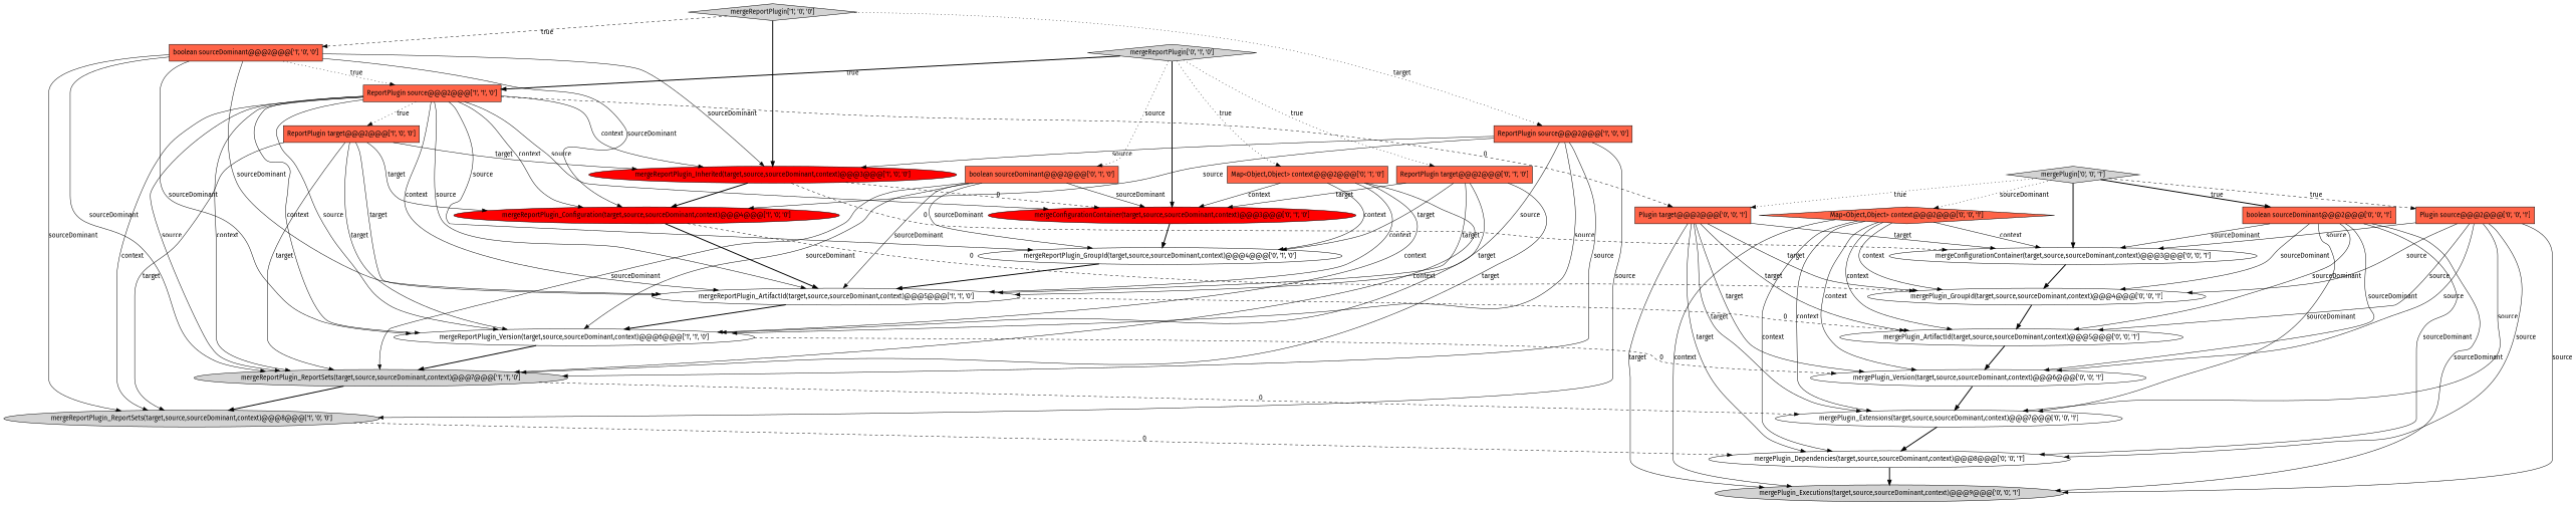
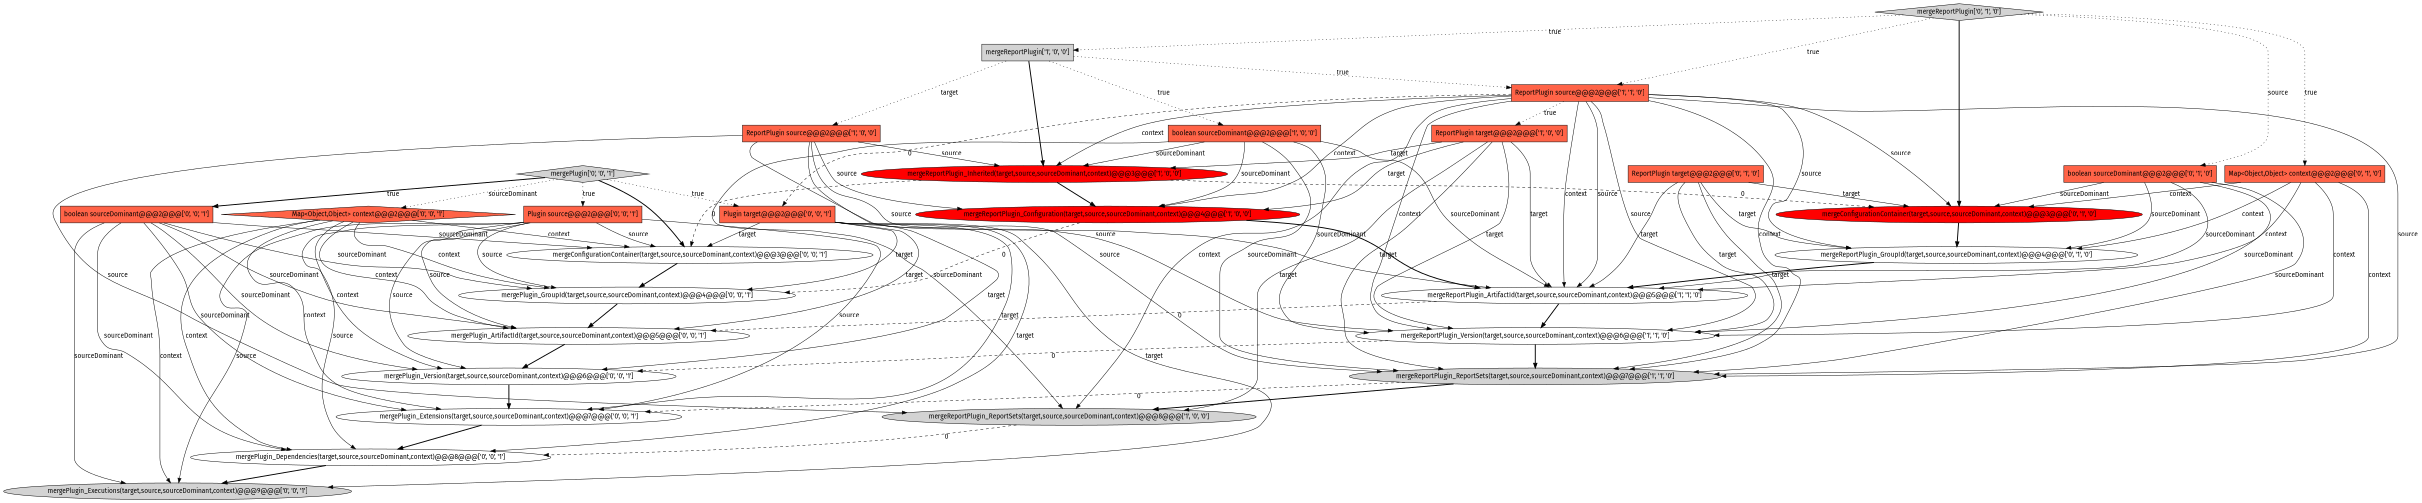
  digraph {
    fontname="Fira Sans"
    node [fillcolor=tomato fontname="Fira Sans" shape=ellipse style=filled]
    edge [fontname="Fira Sans" style=solid]
    n1 [label="Map<Object,Object> context@@@2@@@['0', '0', '1']" shape=diamond]
    n2 [fillcolor=white label="mergePlugin_Version(target,source,sourceDominant,context)@@@6@@@['0', '0', '1']"]
    n3 [fillcolor=lightgray label="mergePlugin_Executions(target,source,sourceDominant,context)@@@9@@@['0', '0', '1']"]
    n4 [fillcolor=white label="mergePlugin_Dependencies(target,source,sourceDominant,context)@@@8@@@['0', '0', '1']"]
    n5 [fillcolor=white label="mergePlugin_GroupId(target,source,sourceDominant,context)@@@4@@@['0', '0', '1']"]
    n6 [fillcolor=white label="mergeConfigurationContainer(target,source,sourceDominant,context)@@@3@@@['0', '0', '1']"]
    n7 [fillcolor=white label="mergePlugin_Extensions(target,source,sourceDominant,context)@@@7@@@['0', '0', '1']"]
    n8 [fillcolor=white label="mergePlugin_ArtifactId(target,source,sourceDominant,context)@@@5@@@['0', '0', '1']"]
    n9 [label="Plugin target@@@2@@@['0', '0', '1']" shape=box]
    n10 [fillcolor=lightgray label="mergePlugin['0', '0', '1']" shape=diamond]
    n11 [label="boolean sourceDominant@@@2@@@['0', '0', '1']" shape=box]
    n12 [label="Plugin source@@@2@@@['0', '0', '1']" shape=box]
-   n13 [fillcolor=lightgray label="mergeReportPlugin['1', '0', '0']" shape=diamond]
+   n13 [fillcolor=lightgray label="mergeReportPlugin['1', '0', '0']" shape=box]
    n14 [label="ReportPlugin source@@@2@@@['1', '1', '0']" shape=box]
    n15 [fillcolor=red label="mergeReportPlugin_Inherited(target,source,sourceDominant,context)@@@3@@@['1', '0', '0']"]
    n16 [label="boolean sourceDominant@@@2@@@['1', '0', '0']" shape=box]
    n17 [label="ReportPlugin source@@@2@@@['1', '0', '0']" shape=box]
    n18 [label="ReportPlugin target@@@2@@@['1', '0', '0']" shape=box]
    n19 [fillcolor=white label="mergeReportPlugin_GroupId(target,source,sourceDominant,context)@@@4@@@['0', '1', '0']"]
    n20 [fillcolor=white label="mergeReportPlugin_ArtifactId(target,source,sourceDominant,context)@@@5@@@['1', '1', '0']"]
    n21 [fillcolor=white label="mergeReportPlugin_Version(target,source,sourceDominant,context)@@@6@@@['1', '1', '0']"]
    n22 [fillcolor=lightgray label="mergeReportPlugin_ReportSets(target,source,sourceDominant,context)@@@7@@@['1', '1', '0']"]
    n23 [fillcolor=lightgray label="mergeReportPlugin_ReportSets(target,source,sourceDominant,context)@@@8@@@['1', '0', '0']"]
    n24 [fillcolor=red label="mergeConfigurationContainer(target,source,sourceDominant,context)@@@3@@@['0', '1', '0']"]
    n25 [fillcolor=red label="mergeReportPlugin_Configuration(target,source,sourceDominant,context)@@@4@@@['1', '0', '0']"]
    n26 [label="Map<Object,Object> context@@@2@@@['0', '1', '0']" shape=box]
    n27 [label="ReportPlugin target@@@2@@@['0', '1', '0']" shape=box]
    n28 [fillcolor=lightgray label="mergeReportPlugin['0', '1', '0']" shape=diamond]
    n29 [label="boolean sourceDominant@@@2@@@['0', '1', '0']" shape=box]
    n1 -> n2 [label=context]
    n1 -> n3 [label=context]
    n1 -> n4 [label=context]
    n1 -> n5 [label=context]
    n1 -> n6 [label=context]
    n1 -> n7 [label=context]
    n1 -> n8 [label=context]
    n2 -> n7 [style=bold]
    n4 -> n3 [style=bold]
    n5 -> n8 [style=bold]
    n6 -> n5 [style=bold]
    n7 -> n4 [style=bold]
    n8 -> n2 [style=bold]
    n9 -> n2 [label=target]
    n9 -> n3 [label=target]
    n9 -> n4 [label=target]
    n9 -> n5 [label=target]
    n9 -> n6 [label=target]
    n9 -> n7 [label=target]
    n9 -> n8 [label=target]
    n10 -> n1 [label=sourceDominant style=dotted]
    n10 -> n6 [style=bold]
    n10 -> n9 [label=true style=dotted]
    n10 -> n11 [label=true style=bold]
-   n10 -> n12 [label=true style=dashed]
+   n10 -> n12 [label=true style=dotted]
    n11 -> n2 [label=sourceDominant]
    n11 -> n3 [label=sourceDominant]
    n11 -> n4 [label=sourceDominant]
    n11 -> n5 [label=sourceDominant]
    n11 -> n6 [label=sourceDominant]
    n11 -> n7 [label=sourceDominant]
    n11 -> n8 [label=sourceDominant]
    n12 -> n2 [label=source]
    n12 -> n3 [label=source]
    n12 -> n4 [label=source]
    n12 -> n5 [label=source]
    n12 -> n6 [label=source]
    n12 -> n7 [label=source]
    n12 -> n8 [label=source]
-   n16 -> n14 [label=true style=dotted]
+   n13 -> n14 [label=true style=dotted]
    n13 -> n15 [style=bold]
-   n13 -> n16 [label=true style=dashed]
+   n13 -> n16 [label=true style=dotted]
    n13 -> n17 [label=target style=dotted]
    n14 -> n9 [label=0 style=dashed]
    n14 -> n15 [label=context]
    n14 -> n18 [label=true style=dotted]
    n14 -> n19 [label=source]
    n14 -> n20 [label=context]
    n14 -> n20 [label=source]
    n14 -> n21 [label=context]
    n14 -> n21 [label=source]
    n14 -> n22 [label=context]
    n14 -> n22 [label=source]
    n14 -> n23 [label=context]
    n14 -> n24 [label=source]
    n14 -> n25 [label=context]
    n15 -> n6 [label=0 style=dashed]
    n15 -> n24 [label=0 style=dashed]
    n15 -> n25 [style=bold]
    n16 -> n15 [label=sourceDominant]
    n16 -> n20 [label=sourceDominant]
    n16 -> n21 [label=sourceDominant]
    n16 -> n22 [label=sourceDominant]
    n16 -> n23 [label=sourceDominant]
    n16 -> n25 [label=sourceDominant]
    n17 -> n15 [label=source]
    n17 -> n20 [label=source]
    n17 -> n21 [label=source]
    n17 -> n22 [label=source]
    n17 -> n23 [label=source]
    n17 -> n25 [label=source]
    n18 -> n15 [label=target]
    n18 -> n20 [label=target]
    n18 -> n21 [label=target]
    n18 -> n22 [label=target]
    n18 -> n23 [label=target]
    n18 -> n25 [label=target]
    n19 -> n20 [style=bold]
    n20 -> n8 [label=0 style=dashed]
    n20 -> n21 [style=bold]
    n21 -> n2 [label=0 style=dashed]
    n21 -> n22 [style=bold]
    n22 -> n7 [label=0 style=dashed]
    n22 -> n23 [style=bold]
    n23 -> n4 [label=0 style=dashed]
    n24 -> n19 [style=bold]
    n25 -> n5 [label=0 style=dashed]
    n25 -> n20 [style=bold]
    n26 -> n19 [label=context]
    n26 -> n20 [label=context]
    n26 -> n21 [label=context]
    n26 -> n22 [label=context]
    n26 -> n24 [label=context]
    n27 -> n19 [label=target]
    n27 -> n20 [label=target]
    n27 -> n21 [label=target]
    n27 -> n22 [label=target]
    n27 -> n24 [label=target]
-   n28 -> n14 [label=true style=bold]
+   n28 -> n14 [label=true style=dotted]
    n28 -> n24 [style=bold]
    n28 -> n26 [label=true style=dotted]
-   n28 -> n27 [label=true style=dotted]
+   n28 -> n13 [label=true style=dotted]
    n28 -> n29 [label=source style=dotted]
    n29 -> n19 [label=sourceDominant]
    n29 -> n20 [label=sourceDominant]
    n29 -> n21 [label=sourceDominant]
    n29 -> n22 [label=sourceDominant]
    n29 -> n24 [label=sourceDominant]
  }
